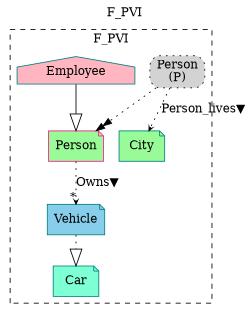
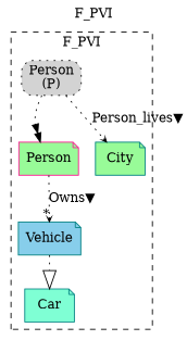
  digraph {
    label=F_PVI
    labelfontsize=12
    labelloc=tl
    node [color=teal fillcolor=palegreen shape=note style=filled]
    edge [arrowhead=vee arrowsize=.5 style=dotted]
    n1 [color=deeppink label=Person]
    n2 [fillcolor=skyblue label=Vehicle]
    n3 [fillcolor=lightgray label=<Person<br/>(P)> shape=box style="rounded,filled,dotted" color=""]
    n4 [label=City]
-   n5 [fillcolor=lightpink label=Employee shape=house]
    n6 [fillcolor=aquamarine label=Car]
    subgraph cluster_1 {
      style=dashed
      n1
      n2
      n3
      n4
-     n5
      n6
    }
    n1 -> n2 [headlabel="*" label="Owns▼"]
    n2 -> n6 [arrowhead=onormal arrowsize=2.0]
    n3 -> n1 [arrowhead=normalnormal arrowsize=""]
    n3 -> n4 [label="Person_lives▼"]
-   n5 -> n1 [arrowhead=onormal arrowsize=2.0 style=solid]
  }
